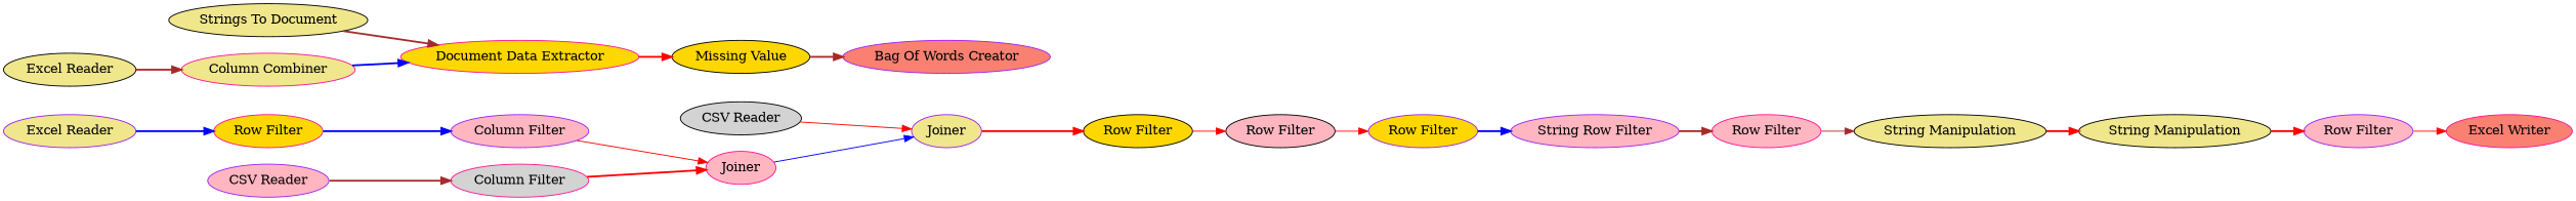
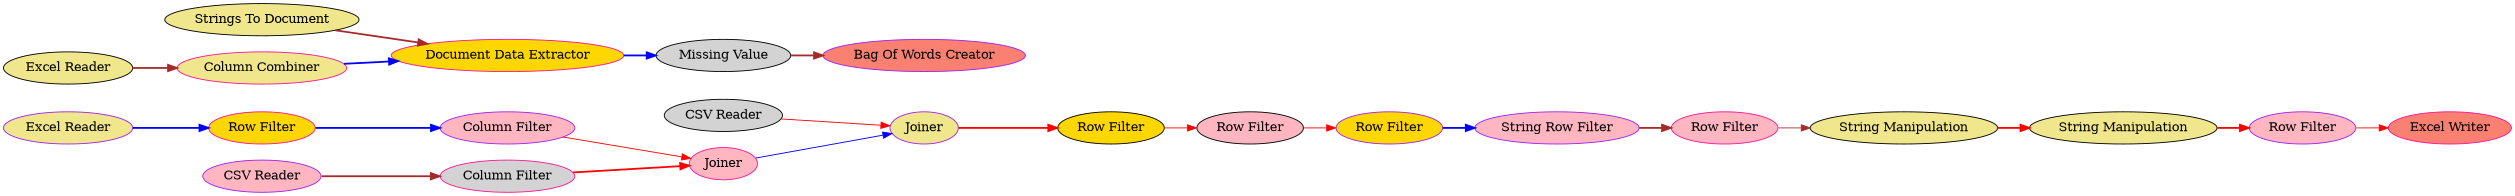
  digraph {
    rankdir=LR
    node [color=purple fillcolor=lightpink style=filled]
    edge [color=red style=bold]
    n1 [color=deeppink fillcolor=lightgrey label="Column Filter"]
    n2 [color=deeppink label=Joiner]
    n3 [fillcolor=khaki label=Joiner]
    n4 [color=black fillcolor=gold label="Row Filter"]
    n5 [color=black label="Row Filter"]
    n6 [color=deeppink fillcolor=khaki label="Column Combiner"]
    n7 [color=deeppink fillcolor=gold label="Document Data Extractor"]
    n8 [color=black fillcolor=khaki label="Strings To Document"]
-   n9 [color=black fillcolor=gold label="Missing Value"]
+   n9 [color=black fillcolor=lightgrey label="Missing Value"]
    n10 [label="String Row Filter"]
    n11 [color=deeppink label="Row Filter"]
    n12 [color=black fillcolor=khaki label="String Manipulation"]
    n13 [color=black fillcolor=khaki label="String Manipulation"]
    n14 [label="Row Filter"]
    n15 [color=deeppink fillcolor=salmon label="Excel Writer"]
    n16 [color=deeppink fillcolor=gold label="Row Filter"]
    n17 [label="Column Filter"]
    n18 [color=black fillcolor=khaki label="Excel Reader"]
    n19 [fillcolor=gold label="Row Filter"]
    n20 [fillcolor=salmon label="Bag Of Words Creator"]
    n21 [fillcolor=khaki label="Excel Reader"]
    n22 [label="CSV Reader"]
    n23 [color=black fillcolor=lightgrey label="CSV Reader"]
    n1 -> n2
    n2 -> n3 [color=blue style=solid]
    n3 -> n4
    n4 -> n5 [style=solid]
    n5 -> n19 [style=solid]
    n6 -> n7 [color=blue]
-   n7 -> n9
+   n7 -> n9 [color=blue]
    n8 -> n7 [color=brown]
    n9 -> n20 [color=brown]
    n10 -> n11 [color=brown]
    n11 -> n12 [color=brown style=solid]
    n12 -> n13
    n13 -> n14
    n14 -> n15 [style=solid]
    n16 -> n17 [color=blue]
    n17 -> n2 [style=solid]
    n18 -> n6 [color=brown]
    n19 -> n10 [color=blue]
    n21 -> n16 [color=blue]
    n22 -> n1 [color=brown]
    n23 -> n3 [style=solid]
  }
